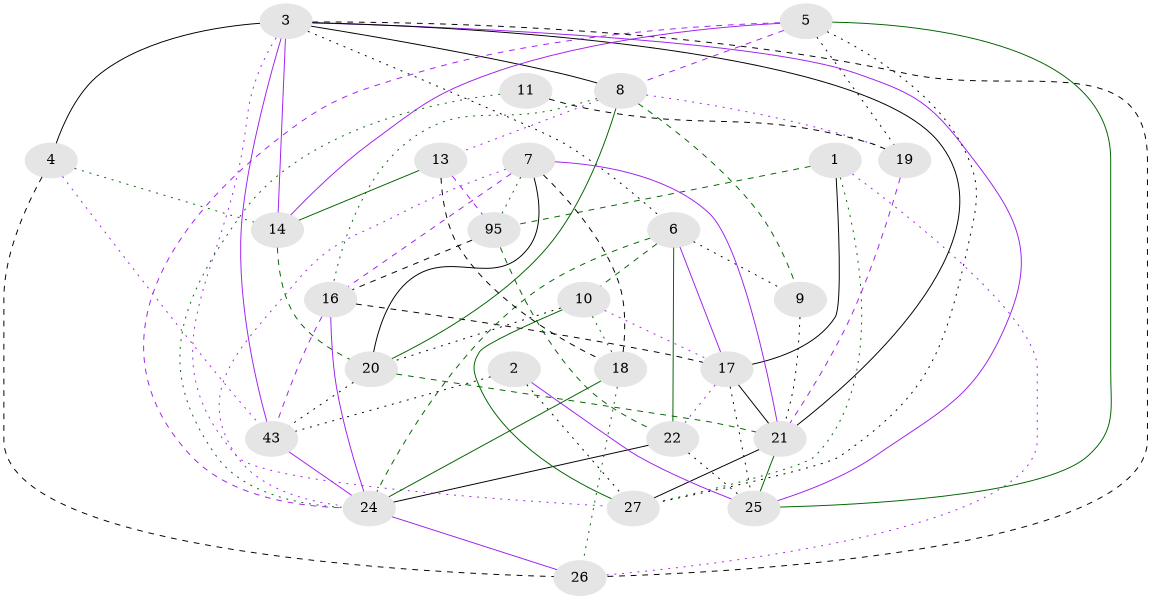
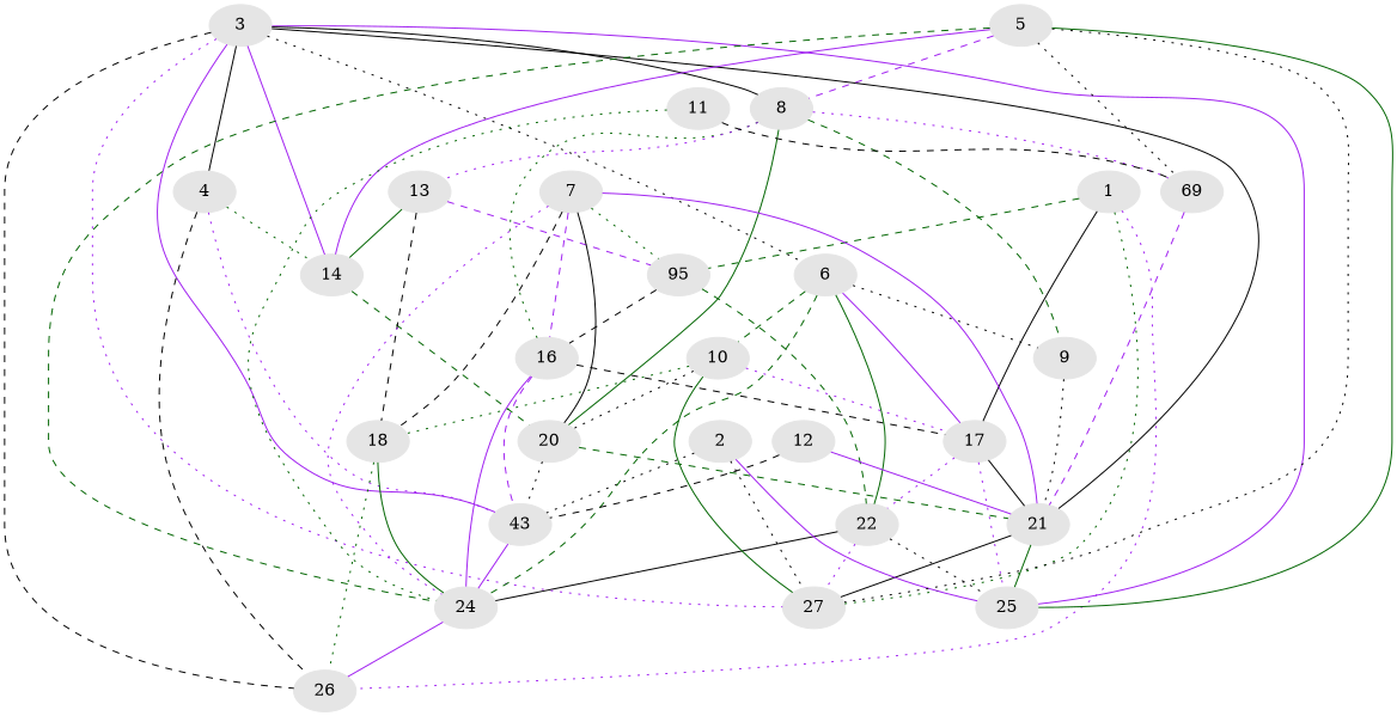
  graph {
    node [color=gray90 style=filled]
    edge [color=black style=dotted weight=1.0]
    n1 [label=95]
    1
    17
    26
    27
    22
    16
    25
    21
    2
    n11 [label=43]
    24
    3
    4
    6
    8
    14
    9
    10
-   19
+   19 [label=69]
    20
    13
    5
    18
    7
    11
+   12
    n1 -- 22 [color=darkgreen style=dashed]
    n1 -- 16 [style=dashed]
    1 -- n1 [color=darkgreen style=dashed]
    1 -- 17 [style=solid]
    1 -- 26 [color=purple]
    1 -- 27 [color=darkgreen]
    17 -- 22 [color=purple]
-   17 -- 25
+   17 -- 25 [color=purple]
    17 -- 21 [style=solid]
+   22 -- 27 [color=purple]
    22 -- 25
    22 -- 24 [style=solid weight=2.0]
    16 -- 17 [style=dashed]
    16 -- n11 [color=purple style=dashed]
    16 -- 24 [color=purple style=solid]
    21 -- 27 [style=solid]
    21 -- 25 [color=darkgreen style=solid]
    2 -- 27
    2 -- 25 [color=purple style=solid]
    2 -- n11
    n11 -- 24 [color=purple style=solid weight=2.0]
    24 -- 26 [color=purple style=solid]
    3 -- 26 [style=dashed]
    3 -- 27 [color=purple weight=2.0]
    3 -- 25 [color=purple style=solid]
    3 -- 21 [style=solid]
    3 -- n11 [color=purple style=solid]
    3 -- 4 [style=solid]
    3 -- 6
    3 -- 8 [style=solid]
    3 -- 14 [color=purple style=solid]
    4 -- 26 [style=dashed]
    4 -- n11 [color=purple]
    4 -- 14 [color=darkgreen]
    6 -- 17 [color=purple style=solid]
    6 -- 22 [color=darkgreen style=solid]
    6 -- 24 [color=darkgreen style=dashed weight=2.0]
    6 -- 9
    6 -- 10 [color=darkgreen style=dashed]
    8 -- 16 [color=darkgreen]
    8 -- 9 [color=darkgreen style=dashed]
    8 -- 19 [color=purple]
    8 -- 20 [color=darkgreen style=solid]
    8 -- 13 [color=purple]
    14 -- 20 [color=darkgreen style=dashed]
    9 -- 21
    10 -- 17 [color=purple]
    10 -- 27 [color=darkgreen style=solid]
    10 -- 20 [weight=2.0]
    10 -- 18 [color=darkgreen]
    19 -- 21 [color=purple style=dashed]
    20 -- 21 [color=darkgreen style=dashed]
    20 -- n11
    13 -- n1 [color=purple style=dashed]
    13 -- 14 [color=darkgreen style=solid]
    13 -- 18 [style=dashed weight=2.0]
    5 -- 27
    5 -- 25 [color=darkgreen style=solid]
-   5 -- 24 [color=purple style=dashed]
+   5 -- 24 [color=darkgreen style=dashed]
    5 -- 8 [color=purple style=dashed]
    5 -- 14 [color=purple style=solid]
    5 -- 19
    18 -- 26 [color=darkgreen]
    18 -- 24 [color=darkgreen style=solid]
    7 -- n1 [color=darkgreen]
    7 -- 16 [color=purple style=dashed]
    7 -- 21 [color=purple style=solid]
    7 -- 24 [color=purple]
    7 -- 20 [style=solid]
    7 -- 18 [style=dashed]
    11 -- 24 [color=darkgreen]
    11 -- 19 [style=dashed]
+   12 -- 21 [color=purple style=solid]
+   12 -- n11 [style=dashed]
  }
